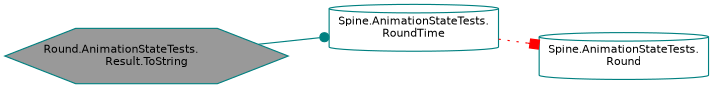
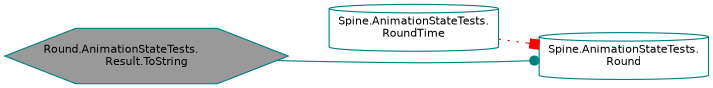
  digraph {
    rankdir=LR
    node [color=teal fillcolor=white fontname=Helvetica fontsize=10 shape=cylinder style=filled]
    edge [fontname=Helvetica fontsize=10 labelfontname=Helvetica labelfontsize=10]
    n1 [fillcolor=grey60 fontcolor=black height=0.2 label="Round.AnimationStateTests.\lResult.ToString" shape=hexagon width=0.4]
    n2 [height=0.2 label="Spine.AnimationStateTests.\lRoundTime" width=0.4]
    n3 [height=0.2 label="Spine.AnimationStateTests.\lRound" width=0.4]
-   n1 -> n2 [arrowhead=dot color=teal style=solid]
+   n1 -> n3 [arrowhead=dot color=teal style=solid]
    n2 -> n3 [arrowhead=box color=red style=dotted]
  }
